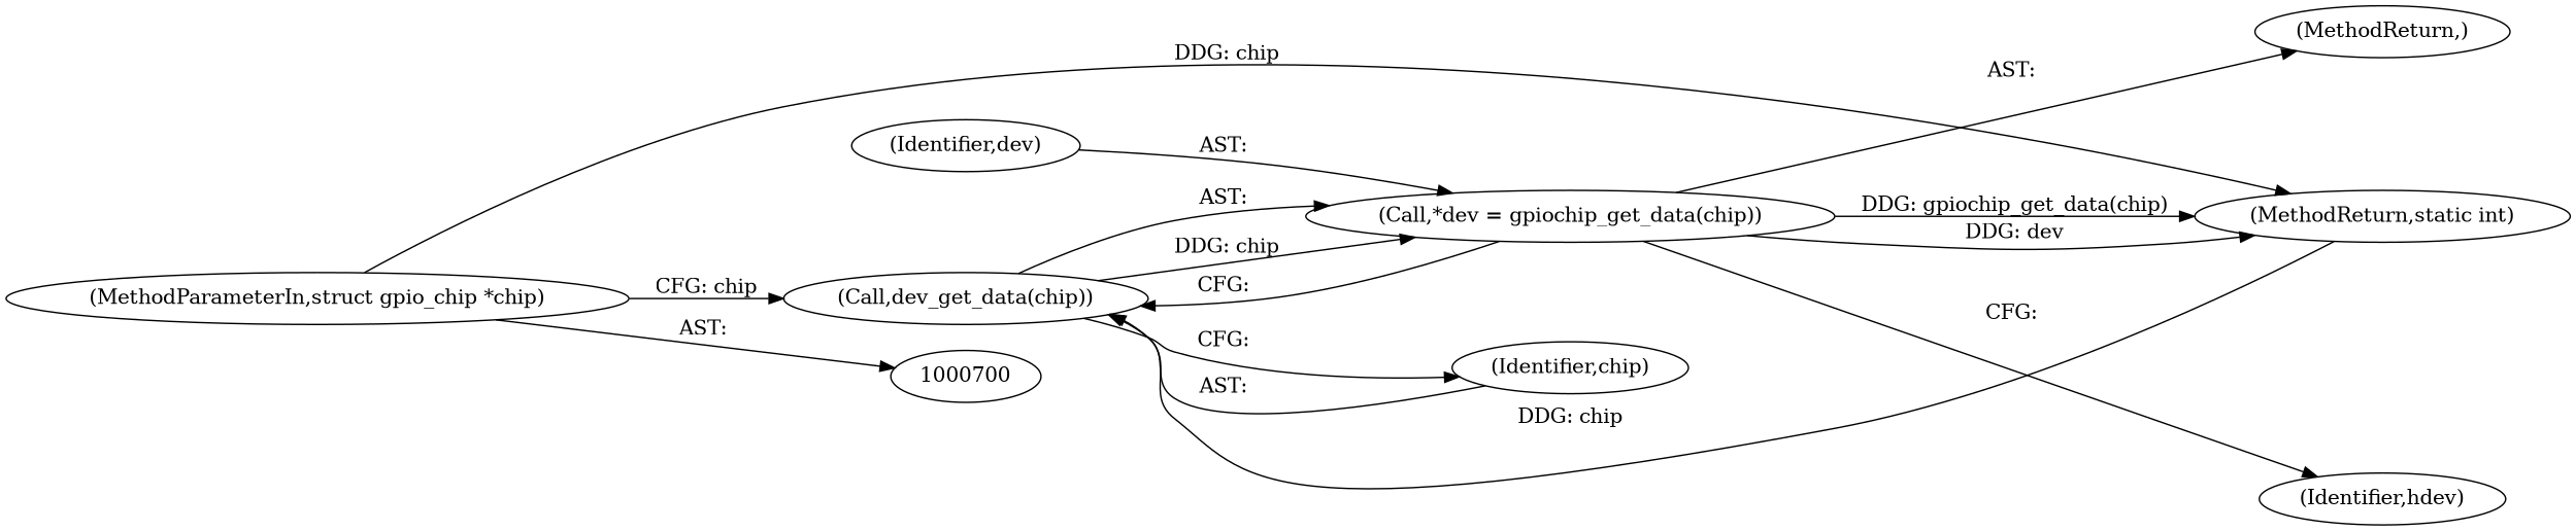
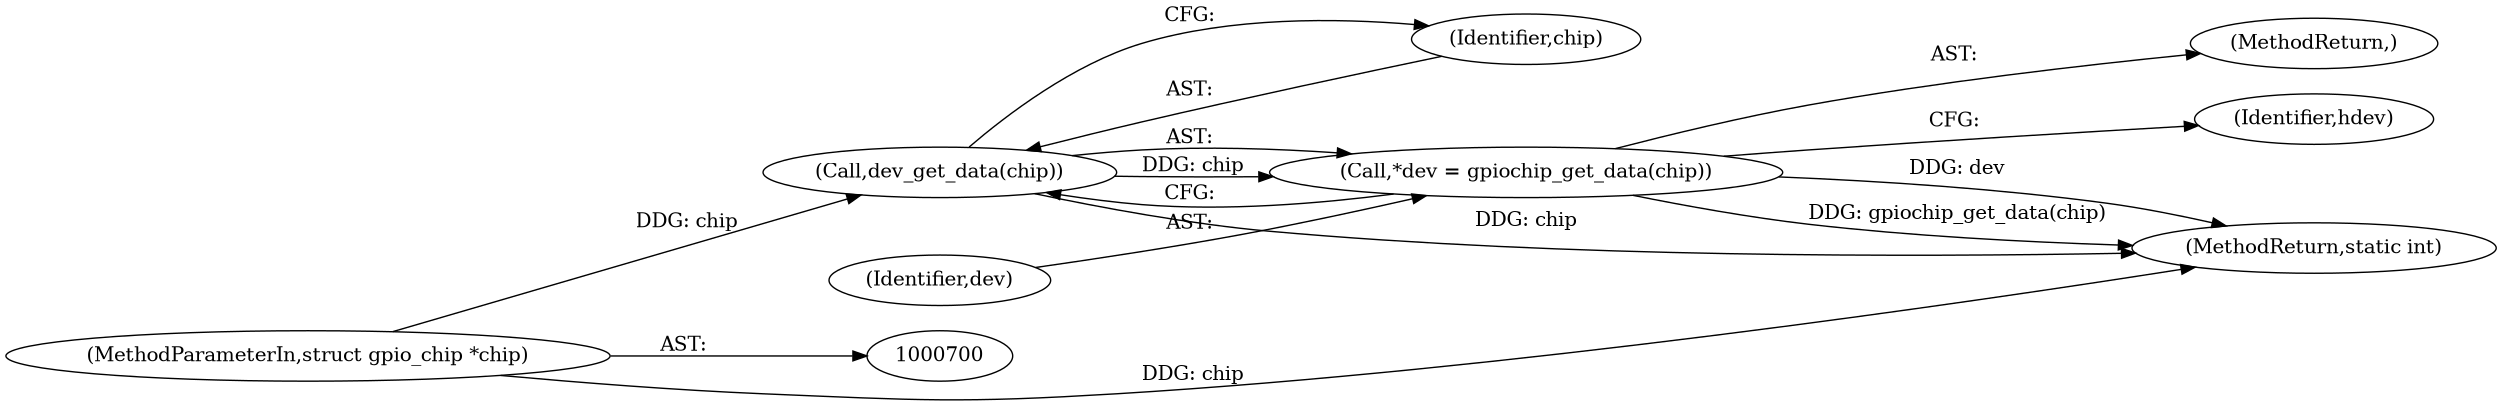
  digraph {
    rankdir=LR
    n1 [label="(MethodParameterIn,struct gpio_chip *chip)"]
    n2 [label="(Call,dev_get_data(chip))"]
    n3 [label="(MethodReturn,static int)"]
    n4 [label=1000700]
    n5 [label="(Call,*dev = gpiochip_get_data(chip))"]
    n6 [label="(Identifier,chip)"]
    n7 [label="(MethodReturn,)"]
    n8 [label="(Identifier,hdev)"]
    n9 [label="(Identifier,dev)"]
-   n1 -> n2 [label="CFG: chip"]
+   n1 -> n2 [label="DDG: chip"]
    n1 -> n3 [label="DDG: chip"]
    n1 -> n4 [label="AST: "]
-   n3 -> n2 [label="DDG: chip"]
+   n2 -> n3 [label="DDG: chip"]
    n2 -> n5 [label="AST: "]
    n2 -> n5 [label="DDG: chip"]
    n2 -> n6 [label="CFG: "]
    n5 -> n2 [label="CFG: "]
    n5 -> n3 [label="DDG: gpiochip_get_data(chip)"]
    n5 -> n3 [label="DDG: dev"]
    n5 -> n7 [label="AST: "]
    n5 -> n8 [label="CFG: "]
    n6 -> n2 [label="AST: "]
    n9 -> n5 [label="AST: "]
  }
